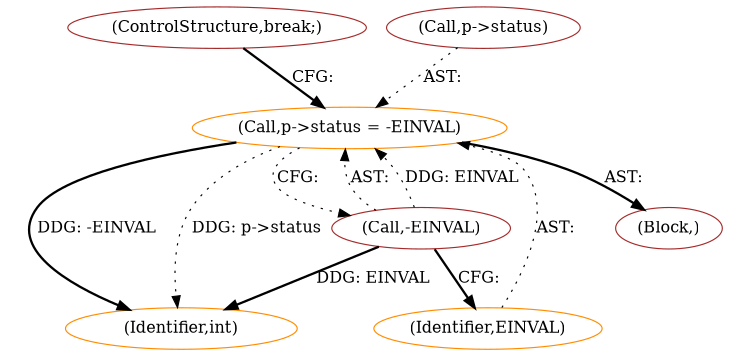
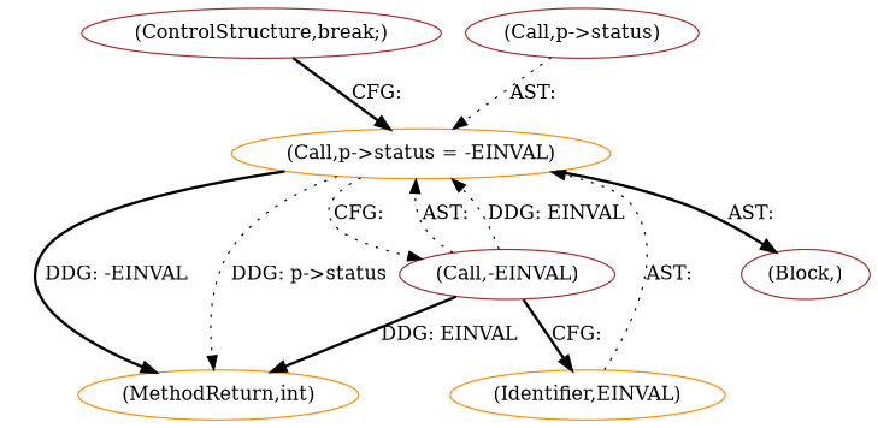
  digraph {
    node [color=brown]
    edge [style=dotted]
    n1 [color=darkorange label="(Call,p->status = -EINVAL)"]
    n2 [label="(Call,-EINVAL)"]
-   n3 [color=darkorange label="(Identifier,int)"]
+   n3 [color=darkorange label="(MethodReturn,int)"]
    n4 [label="(Block,)"]
    n5 [color=darkorange label="(Identifier,EINVAL)"]
    n6 [label="(ControlStructure,break;)"]
    n7 [label="(Call,p->status)"]
    n1 -> n2 [label="CFG: "]
    n1 -> n3 [label="DDG: -EINVAL" style=bold]
    n1 -> n3 [label="DDG: p->status"]
    n1 -> n4 [label="AST: " style=bold]
    n2 -> n1 [label="AST: "]
    n2 -> n1 [label="DDG: EINVAL"]
    n2 -> n3 [label="DDG: EINVAL" style=bold]
    n2 -> n5 [label="CFG: " style=bold]
    n5 -> n1 [label="AST: "]
    n6 -> n1 [label="CFG: " style=bold]
    n7 -> n1 [label="AST: "]
  }
